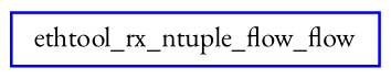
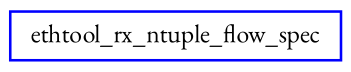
  digraph {
    rankdir=LR
    fontname="EB Garamond"
-   n1 [color=blue fillcolor=white fontname="EB Garamond" fontsize=10 height=0.2 label=ethtool_rx_ntuple_flow_flow shape=record style=filled width=0.4]
+   n1 [color=blue fillcolor=white fontname="EB Garamond" fontsize=10 height=0.2 label=ethtool_rx_ntuple_flow_spec shape=record style=filled width=0.4]
  }
